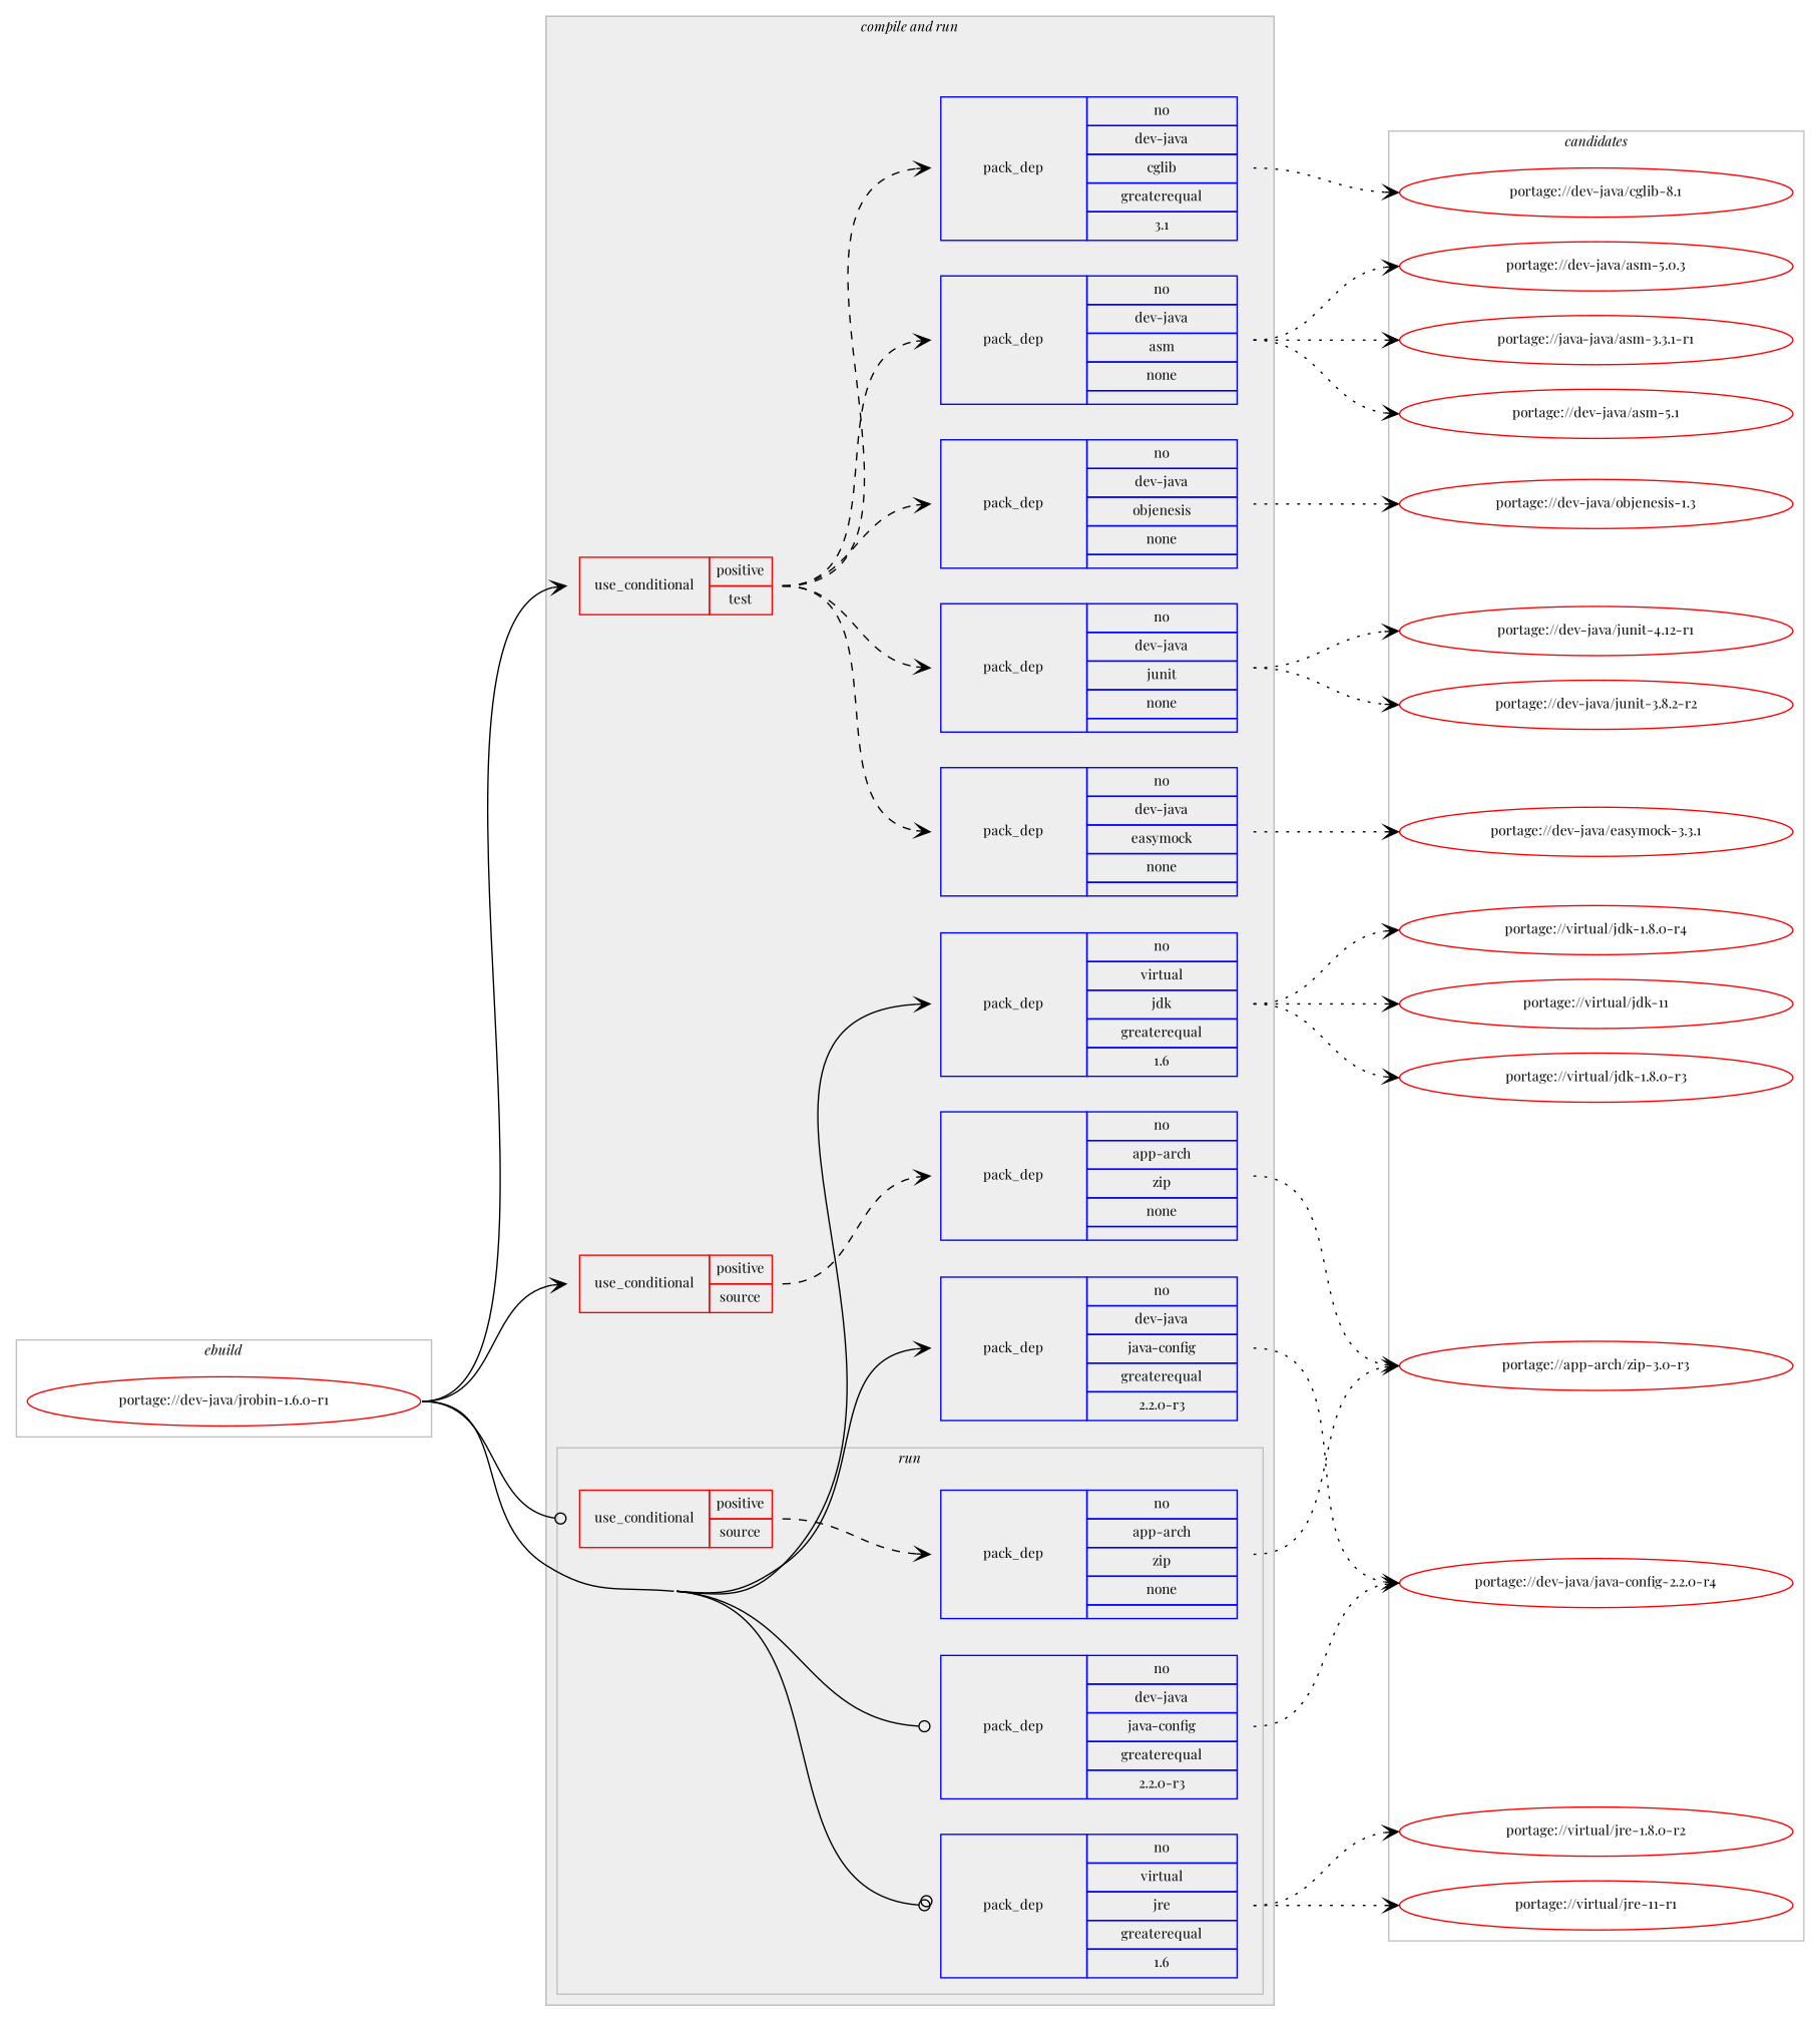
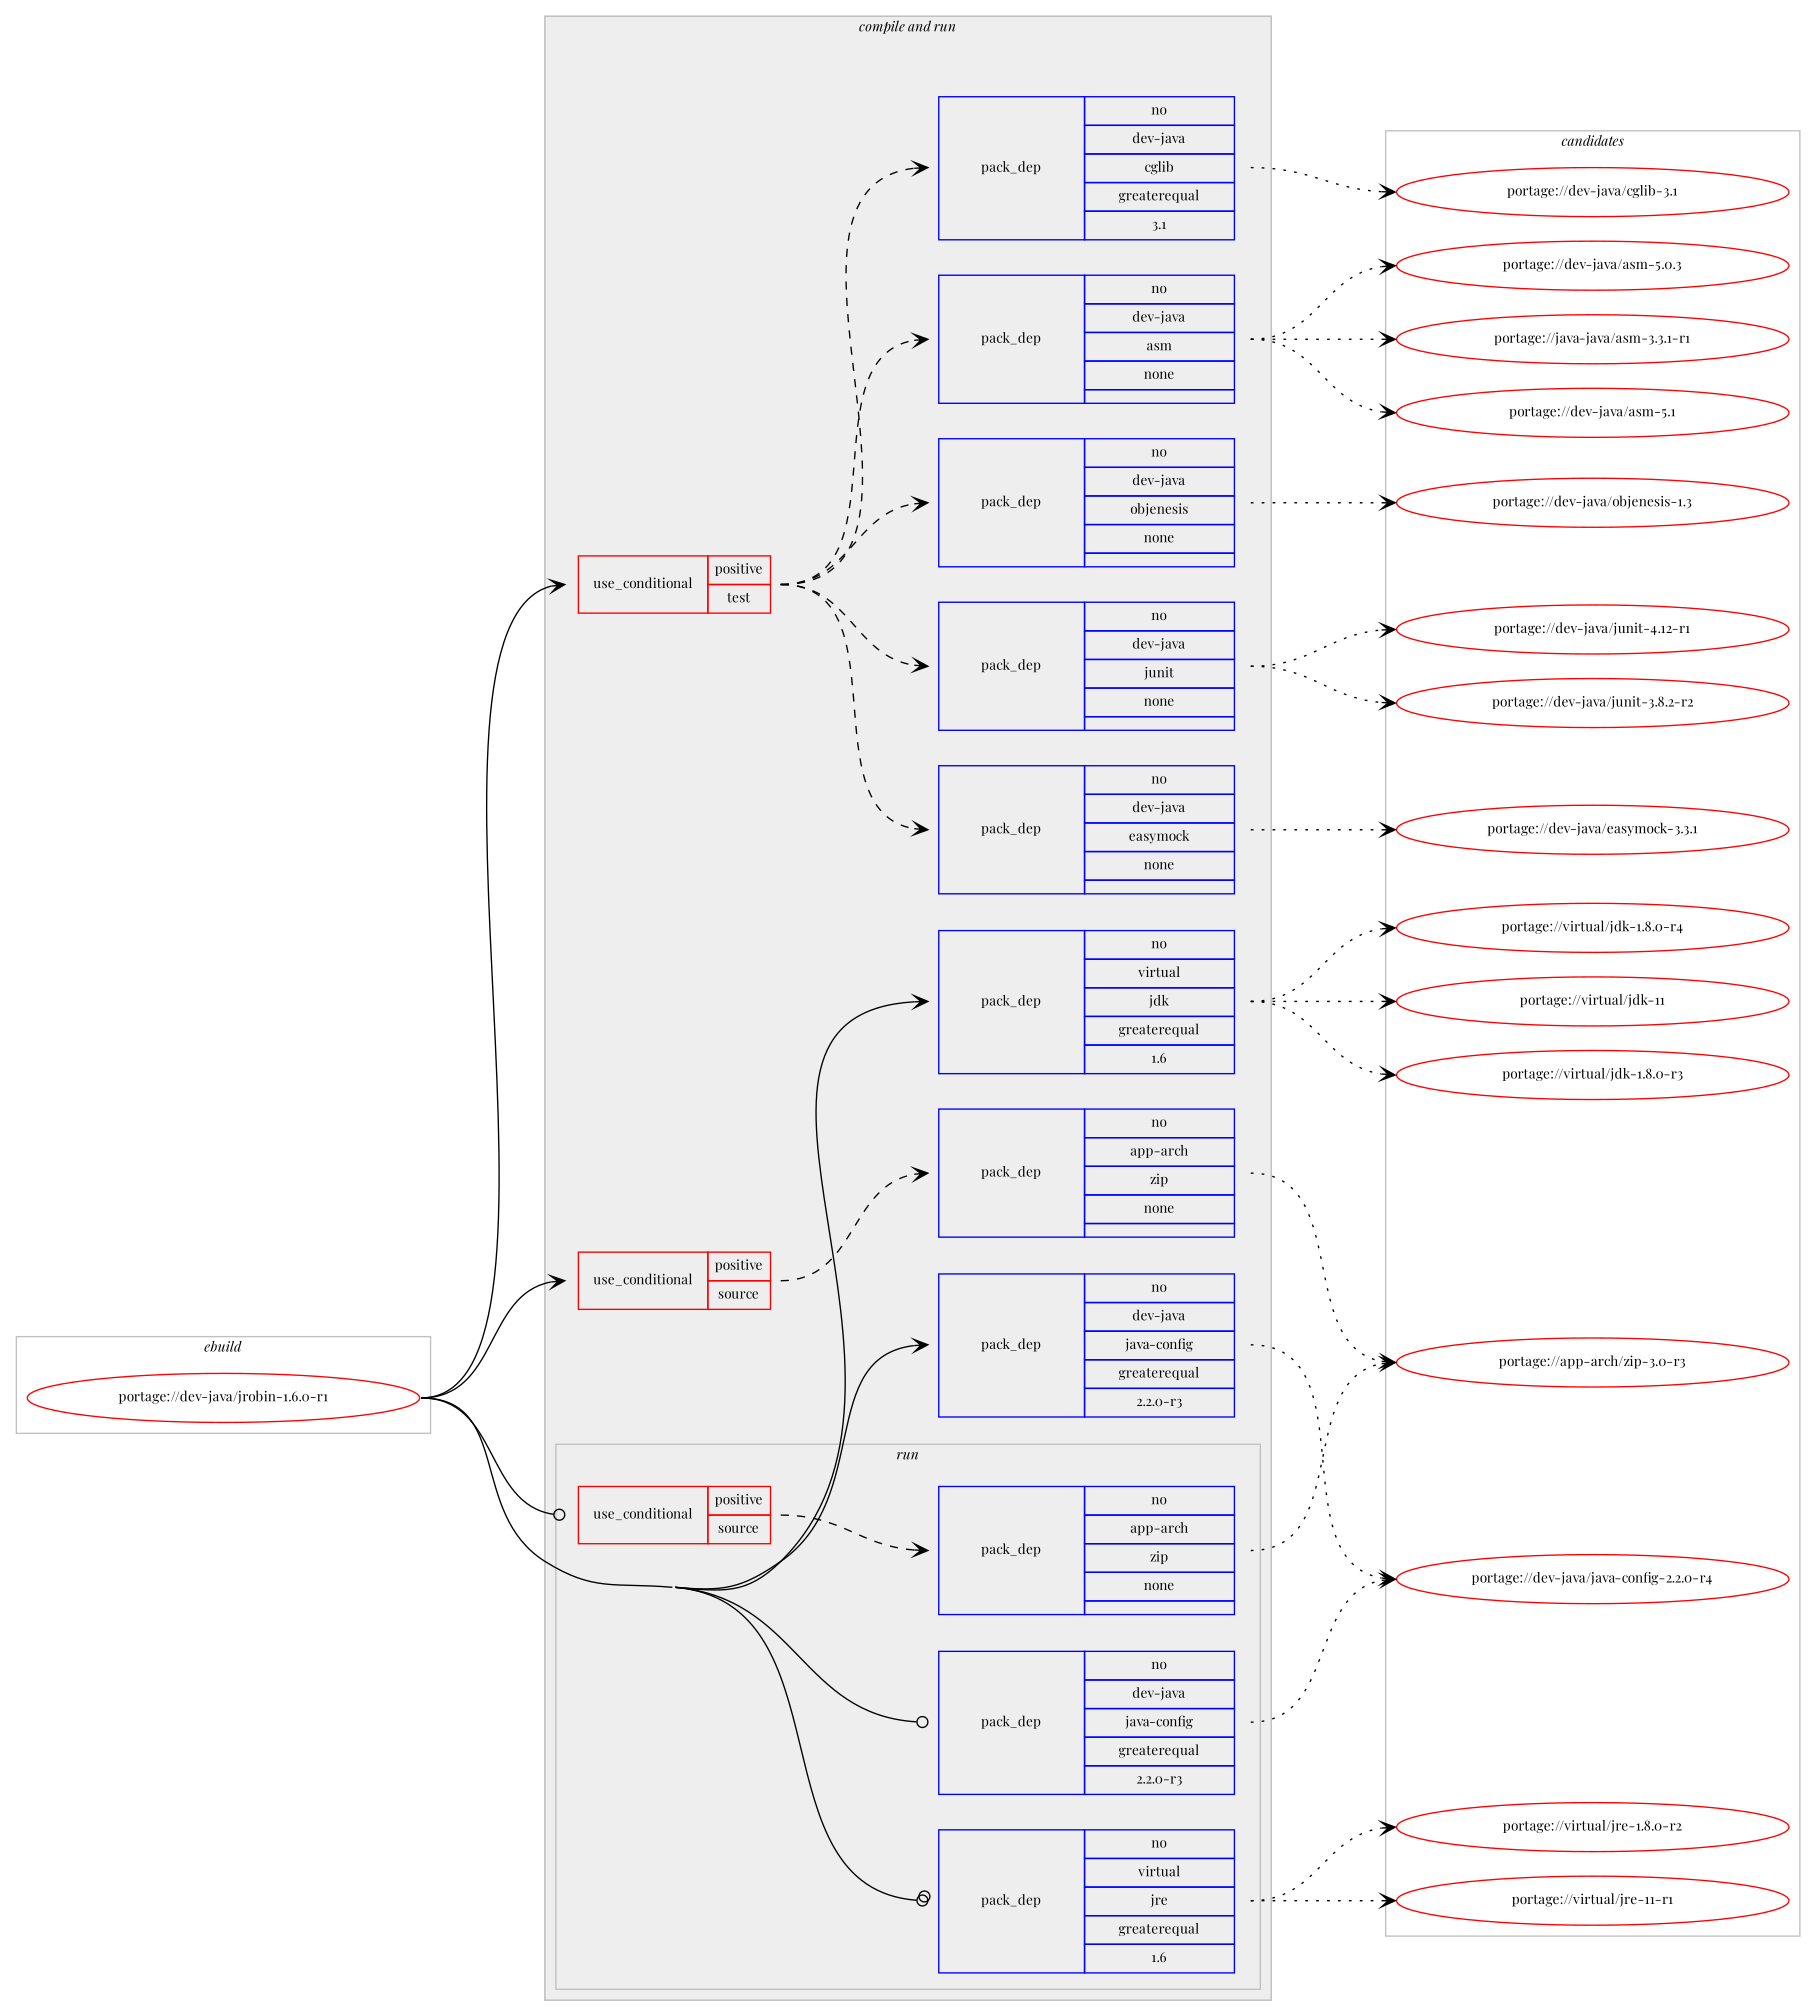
  digraph {
    compound=true
    concentrate=true
    fontname="Playfair Display"
    fontsize=10
    newrank=true
    rankdir=LR
    ranksep=1.5
    node [color=red fontname="Playfair Display" fontsize=10]
    edge [arrowhead=vee fontname="Playfair Display" headport=w style=dotted tailport=e weight=100]
    n1 [label="portage://dev-java/jrobin-1.6.0-r1" width=4]
    n2 [color=blue label=<<TABLE BORDER="0" CELLBORDER="1" CELLSPACING="0" CELLPADDING="4" WIDTH="220"><TR><TD ROWSPAN="6" CELLPADDING="30">pack_dep</TD></TR><TR><TD WIDTH="110">no</TD></TR><TR><TD>app-arch</TD></TR><TR><TD>zip</TD></TR><TR><TD>none</TD></TR><TR><TD></TD></TR></TABLE>> shape=none]
    n3 [label=<<TABLE BORDER="0" CELLBORDER="1" CELLSPACING="0" CELLPADDING="4"><TR><TD ROWSPAN="3" CELLPADDING="10">use_conditional</TD></TR><TR><TD>positive</TD></TR><TR><TD>source</TD></TR></TABLE>> shape=none]
    n4 [color=blue label=<<TABLE BORDER="0" CELLBORDER="1" CELLSPACING="0" CELLPADDING="4" WIDTH="220"><TR><TD ROWSPAN="6" CELLPADDING="30">pack_dep</TD></TR><TR><TD WIDTH="110">no</TD></TR><TR><TD>dev-java</TD></TR><TR><TD>asm</TD></TR><TR><TD>none</TD></TR><TR><TD></TD></TR></TABLE>> shape=none]
    n5 [color=blue label=<<TABLE BORDER="0" CELLBORDER="1" CELLSPACING="0" CELLPADDING="4" WIDTH="220"><TR><TD ROWSPAN="6" CELLPADDING="30">pack_dep</TD></TR><TR><TD WIDTH="110">no</TD></TR><TR><TD>dev-java</TD></TR><TR><TD>cglib</TD></TR><TR><TD>greaterequal</TD></TR><TR><TD>3.1</TD></TR></TABLE>> shape=none]
    n6 [color=blue label=<<TABLE BORDER="0" CELLBORDER="1" CELLSPACING="0" CELLPADDING="4" WIDTH="220"><TR><TD ROWSPAN="6" CELLPADDING="30">pack_dep</TD></TR><TR><TD WIDTH="110">no</TD></TR><TR><TD>dev-java</TD></TR><TR><TD>easymock</TD></TR><TR><TD>none</TD></TR><TR><TD></TD></TR></TABLE>> shape=none]
    n7 [color=blue label=<<TABLE BORDER="0" CELLBORDER="1" CELLSPACING="0" CELLPADDING="4" WIDTH="220"><TR><TD ROWSPAN="6" CELLPADDING="30">pack_dep</TD></TR><TR><TD WIDTH="110">no</TD></TR><TR><TD>dev-java</TD></TR><TR><TD>junit</TD></TR><TR><TD>none</TD></TR><TR><TD></TD></TR></TABLE>> shape=none]
    n8 [color=blue label=<<TABLE BORDER="0" CELLBORDER="1" CELLSPACING="0" CELLPADDING="4" WIDTH="220"><TR><TD ROWSPAN="6" CELLPADDING="30">pack_dep</TD></TR><TR><TD WIDTH="110">no</TD></TR><TR><TD>dev-java</TD></TR><TR><TD>objenesis</TD></TR><TR><TD>none</TD></TR><TR><TD></TD></TR></TABLE>> shape=none]
    n9 [label=<<TABLE BORDER="0" CELLBORDER="1" CELLSPACING="0" CELLPADDING="4"><TR><TD ROWSPAN="3" CELLPADDING="10">use_conditional</TD></TR><TR><TD>positive</TD></TR><TR><TD>test</TD></TR></TABLE>> shape=none]
    n10 [color=blue label=<<TABLE BORDER="0" CELLBORDER="1" CELLSPACING="0" CELLPADDING="4" WIDTH="220"><TR><TD ROWSPAN="6" CELLPADDING="30">pack_dep</TD></TR><TR><TD WIDTH="110">no</TD></TR><TR><TD>dev-java</TD></TR><TR><TD>java-config</TD></TR><TR><TD>greaterequal</TD></TR><TR><TD>2.2.0-r3</TD></TR></TABLE>> shape=none]
    n11 [color=blue label=<<TABLE BORDER="0" CELLBORDER="1" CELLSPACING="0" CELLPADDING="4" WIDTH="220"><TR><TD ROWSPAN="6" CELLPADDING="30">pack_dep</TD></TR><TR><TD WIDTH="110">no</TD></TR><TR><TD>virtual</TD></TR><TR><TD>jdk</TD></TR><TR><TD>greaterequal</TD></TR><TR><TD>1.6</TD></TR></TABLE>> shape=none]
    n12 [color=blue label=<<TABLE BORDER="0" CELLBORDER="1" CELLSPACING="0" CELLPADDING="4" WIDTH="220"><TR><TD ROWSPAN="6" CELLPADDING="30">pack_dep</TD></TR><TR><TD WIDTH="110">no</TD></TR><TR><TD>app-arch</TD></TR><TR><TD>zip</TD></TR><TR><TD>none</TD></TR><TR><TD></TD></TR></TABLE>> shape=none]
    n13 [label=<<TABLE BORDER="0" CELLBORDER="1" CELLSPACING="0" CELLPADDING="4"><TR><TD ROWSPAN="3" CELLPADDING="10">use_conditional</TD></TR><TR><TD>positive</TD></TR><TR><TD>source</TD></TR></TABLE>> shape=none]
    n14 [color=blue label=<<TABLE BORDER="0" CELLBORDER="1" CELLSPACING="0" CELLPADDING="4" WIDTH="220"><TR><TD ROWSPAN="6" CELLPADDING="30">pack_dep</TD></TR><TR><TD WIDTH="110">no</TD></TR><TR><TD>dev-java</TD></TR><TR><TD>java-config</TD></TR><TR><TD>greaterequal</TD></TR><TR><TD>2.2.0-r3</TD></TR></TABLE>> shape=none]
    n15 [color=blue label=<<TABLE BORDER="0" CELLBORDER="1" CELLSPACING="0" CELLPADDING="4" WIDTH="220"><TR><TD ROWSPAN="6" CELLPADDING="30">pack_dep</TD></TR><TR><TD WIDTH="110">no</TD></TR><TR><TD>virtual</TD></TR><TR><TD>jre</TD></TR><TR><TD>greaterequal</TD></TR><TR><TD>1.6</TD></TR></TABLE>> shape=none]
    n16 [label="portage://app-arch/zip-3.0-r3" width=4]
    n17 [label="portage://dev-java/asm-5.1" width=4]
    n18 [label="portage://dev-java/asm-5.0.3" width=4]
    n19 [label="portage://java-java/asm-3.3.1-r1" width=4]
-   n20 [label="portage://dev-java/cglib-8.1" width=4]
+   n20 [label="portage://dev-java/cglib-3.1" width=4]
    n21 [label="portage://dev-java/easymock-3.3.1" width=4]
    n22 [label="portage://dev-java/junit-4.12-r1" width=4]
    n23 [label="portage://dev-java/junit-3.8.2-r2" width=4]
    n24 [label="portage://dev-java/objenesis-1.3" width=4]
    n25 [label="portage://dev-java/java-config-2.2.0-r4" width=4]
    n26 [label="portage://virtual/jdk-11" width=4]
    n27 [label="portage://virtual/jdk-1.8.0-r4" width=4]
    n28 [label="portage://virtual/jdk-1.8.0-r3" width=4]
    n29 [label="portage://virtual/jre-11-r1" width=4]
    n30 [label="portage://virtual/jre-1.8.0-r2" width=4]
    subgraph cluster_1 {
      color=gray
      label=<<i>ebuild</i>>
      rank=same
      n1
    }
    subgraph cluster_2 {
      color=gray
      label=<<i>dependencies</i>>
      subgraph cluster_3 {
        color=gray
        fillcolor="#eeeeee"
        label=<<i>compile</i>>
        style=filled
        subgraph sub_4 {
          color=gray
          fillcolor="#eeeeee"
          label=<<i>compile</i>>
          style=filled
          n3
          subgraph sub_5 {
            color=gray
            fillcolor="#eeeeee"
            label=<<i>compile</i>>
            style=filled
            n2
          }
        }
        subgraph sub_6 {
          color=gray
          fillcolor="#eeeeee"
          label=<<i>compile</i>>
          style=filled
          n9
          subgraph sub_7 {
            color=gray
            fillcolor="#eeeeee"
            label=<<i>compile</i>>
            style=filled
            n4
          }
          subgraph sub_8 {
            color=gray
            fillcolor="#eeeeee"
            label=<<i>compile</i>>
            style=filled
            n5
          }
          subgraph sub_9 {
            color=gray
            fillcolor="#eeeeee"
            label=<<i>compile</i>>
            style=filled
            n6
          }
          subgraph sub_10 {
            color=gray
            fillcolor="#eeeeee"
            label=<<i>compile</i>>
            style=filled
            n7
          }
          subgraph sub_11 {
            color=gray
            fillcolor="#eeeeee"
            label=<<i>compile</i>>
            style=filled
            n8
          }
        }
        subgraph sub_12 {
          color=gray
          fillcolor="#eeeeee"
          label=<<i>compile</i>>
          style=filled
          n10
        }
        subgraph sub_13 {
          color=gray
          fillcolor="#eeeeee"
          label=<<i>compile</i>>
          style=filled
          n11
        }
      }
      subgraph cluster_14 {
        color=gray
        fillcolor="#eeeeee"
        label=<<i>compile and run</i>>
        style=filled
      }
      subgraph cluster_15 {
        color=gray
        fillcolor="#eeeeee"
        label=<<i>run</i>>
        style=filled
        subgraph sub_16 {
          color=gray
          fillcolor="#eeeeee"
          label=<<i>run</i>>
          style=filled
          n13
          subgraph sub_17 {
            color=gray
            fillcolor="#eeeeee"
            label=<<i>run</i>>
            style=filled
            n12
          }
        }
        subgraph sub_18 {
          color=gray
          fillcolor="#eeeeee"
          label=<<i>run</i>>
          style=filled
          n14
        }
        subgraph sub_19 {
          color=gray
          fillcolor="#eeeeee"
          label=<<i>run</i>>
          style=filled
          n15
        }
      }
    }
    subgraph cluster_20 {
      color=gray
      label=<<i>candidates</i>>
      rank=same
      subgraph sub_21 {
        color=black
        label=<<i>candidates</i>>
        nodesep=1
        rank=same
        n16
      }
      subgraph sub_22 {
        color=black
        label=<<i>candidates</i>>
        nodesep=1
        rank=same
        n17
        n18
        n19
      }
      subgraph sub_23 {
        color=black
        label=<<i>candidates</i>>
        nodesep=1
        rank=same
        n20
      }
      subgraph sub_24 {
        color=black
        label=<<i>candidates</i>>
        nodesep=1
        rank=same
        n21
      }
      subgraph sub_25 {
        color=black
        label=<<i>candidates</i>>
        nodesep=1
        rank=same
        n22
        n23
      }
      subgraph sub_26 {
        color=black
        label=<<i>candidates</i>>
        nodesep=1
        rank=same
        n24
      }
      subgraph sub_27 {
        color=black
        label=<<i>candidates</i>>
        nodesep=1
        rank=same
        n25
      }
      subgraph sub_28 {
        color=black
        label=<<i>candidates</i>>
        nodesep=1
        rank=same
        n26
        n27
        n28
      }
      subgraph sub_29 {
        color=black
        label=<<i>candidates</i>>
        nodesep=1
        rank=same
        n16
      }
      subgraph sub_30 {
        color=black
        label=<<i>candidates</i>>
        nodesep=1
        rank=same
        n25
      }
      subgraph sub_31 {
        color=black
        label=<<i>candidates</i>>
        nodesep=1
        rank=same
        n29
        n30
      }
    }
    n1 -> n3 [style=solid weight=20]
    n1 -> n9 [style=solid weight=20]
    n1 -> n10 [style=solid weight=20]
    n1 -> n11 [style=solid weight=20]
    n1 -> n13 [arrowhead=odot style=solid weight=20]
    n1 -> n14 [arrowhead=odot style=solid weight=20]
    n1 -> n15 [arrowhead=odot style=solid weight=20]
    n2 -> n16
    n3 -> n2 [style=dashed weight=20]
    n4 -> n17
    n4 -> n18
    n4 -> n19
    n5 -> n20
    n6 -> n21
    n7 -> n22
    n7 -> n23
    n8 -> n24
    n9 -> n4 [style=dashed weight=20]
    n9 -> n5 [style=dashed weight=20]
    n9 -> n6 [style=dashed weight=20]
    n9 -> n7 [style=dashed weight=20]
    n9 -> n8 [style=dashed weight=20]
    n10 -> n25
    n11 -> n26
    n11 -> n27
    n11 -> n28
    n12 -> n16
    n13 -> n12 [style=dashed weight=20]
    n14 -> n25
    n15 -> n29
    n15 -> n30
  }
